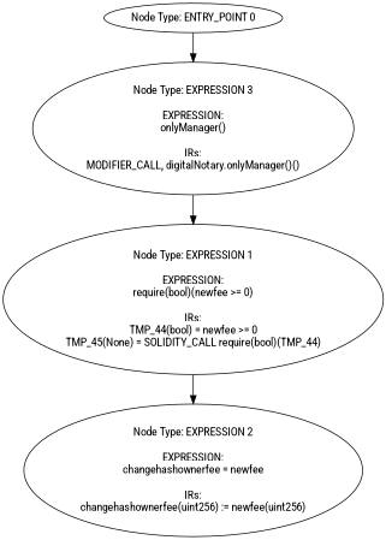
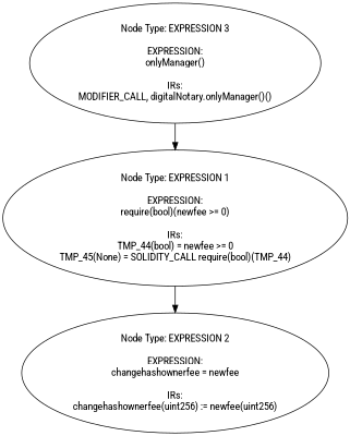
  digraph {
    fontname="Roboto Condensed"
    node [fontname="Roboto Condensed"]
    edge [fontname="Roboto Condensed"]
-   n1 [label="Node Type: ENTRY_POINT 0\n"]
    n2 [label="Node Type: EXPRESSION 3\n\nEXPRESSION:\nonlyManager()\n\nIRs:\nMODIFIER_CALL, digitalNotary.onlyManager()()"]
    n3 [label="Node Type: EXPRESSION 1\n\nEXPRESSION:\nrequire(bool)(newfee >= 0)\n\nIRs:\nTMP_44(bool) = newfee >= 0\nTMP_45(None) = SOLIDITY_CALL require(bool)(TMP_44)"]
    n4 [label="Node Type: EXPRESSION 2\n\nEXPRESSION:\nchangehashownerfee = newfee\n\nIRs:\nchangehashownerfee(uint256) := newfee(uint256)"]
-   n1 -> n2
    n2 -> n3
    n3 -> n4
  }
